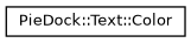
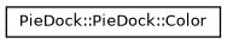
  digraph {
    rankdir=LR
    fontname="DejaVu Sans"
-   n1 [color=black fillcolor=white fontname="DejaVu Sans" fontsize=10 height=0.2 label="PieDock::Text::Color" shape=record style=filled width=0.4]
+   n1 [color=black fillcolor=white fontname="DejaVu Sans" fontsize=10 height=0.2 label="PieDock::PieDock::Color" shape=record style=filled width=0.4]
  }
